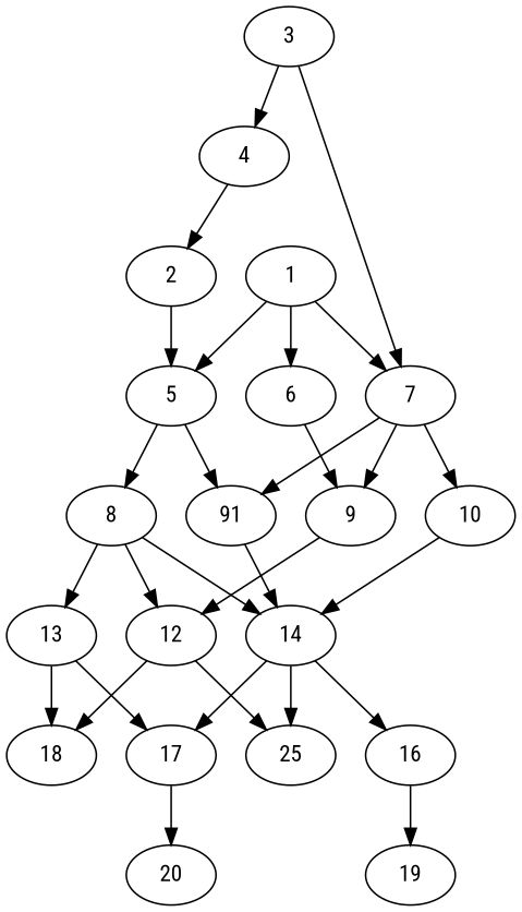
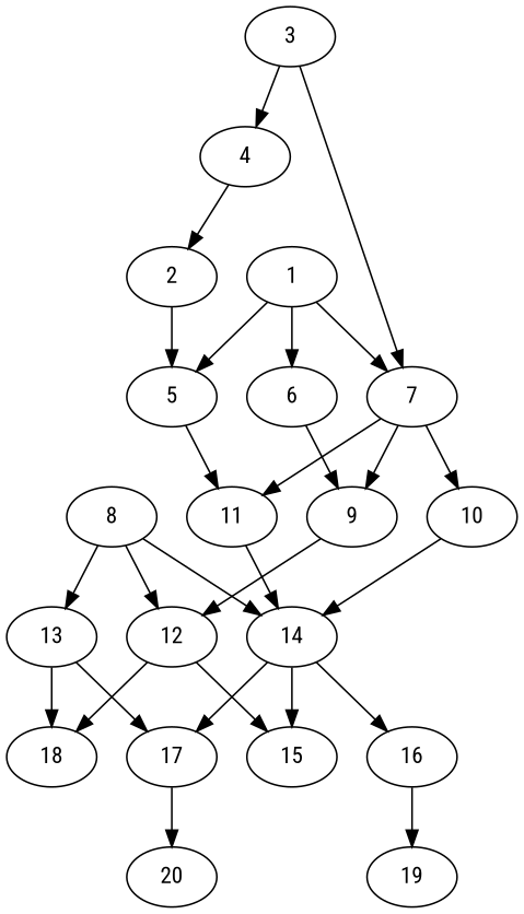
  digraph {
    fontname="Roboto Condensed"
    node [alpha=0.09 fontname="Roboto Condensed"]
    edge [fontname="Roboto Condensed"]
    1 [expect_size=49411072]
    5 [alpha=0.15 expect_size=24446976]
    6 [alpha=0.18 expect_size=32154624]
    7 [alpha=0.06 expect_size=23157760]
    8 [alpha=0.14 expect_size=41973760]
-   11 [alpha=0.01 expect_size=20635648 label=91]
+   11 [alpha=0.01 expect_size=20635648]
    9 [alpha=0.06 expect_size=19566592]
    10 [alpha=0.19 expect_size=17570816]
    12 [alpha=0.15 expect_size=41147392]
    13 [expect_size=16651264]
    14 [alpha=0.01 expect_size=45807616]
    2 [alpha=0.10 expect_size=50779136]
    4 [alpha=0.04 expect_size=47209472]
    3 [alpha=0.12 expect_size=48041984]
-   15 [alpha=0.02 expect_size=7558144 label=25]
+   15 [alpha=0.02 expect_size=7558144]
    18 [alpha=0.02 expect_size=50587648]
    17 [alpha=0.17 expect_size=37134336]
    16 [alpha=0.03 expect_size=42933248]
    20 [alpha=0.04 expect_size=49866752]
    19 [expect_size=35529728]
    1 -> 5
    1 -> 6
    1 -> 7
-   5 -> 8
    5 -> 11
    6 -> 9
    7 -> 11
    7 -> 9
    7 -> 10
    8 -> 12
    8 -> 13
    8 -> 14
    11 -> 14
    9 -> 12
    10 -> 14
    12 -> 15
    12 -> 18
    13 -> 18
    13 -> 17
    14 -> 15
    14 -> 17
    14 -> 16
    2 -> 5
    4 -> 2
    3 -> 7
    3 -> 4
    17 -> 20
    16 -> 19
  }
